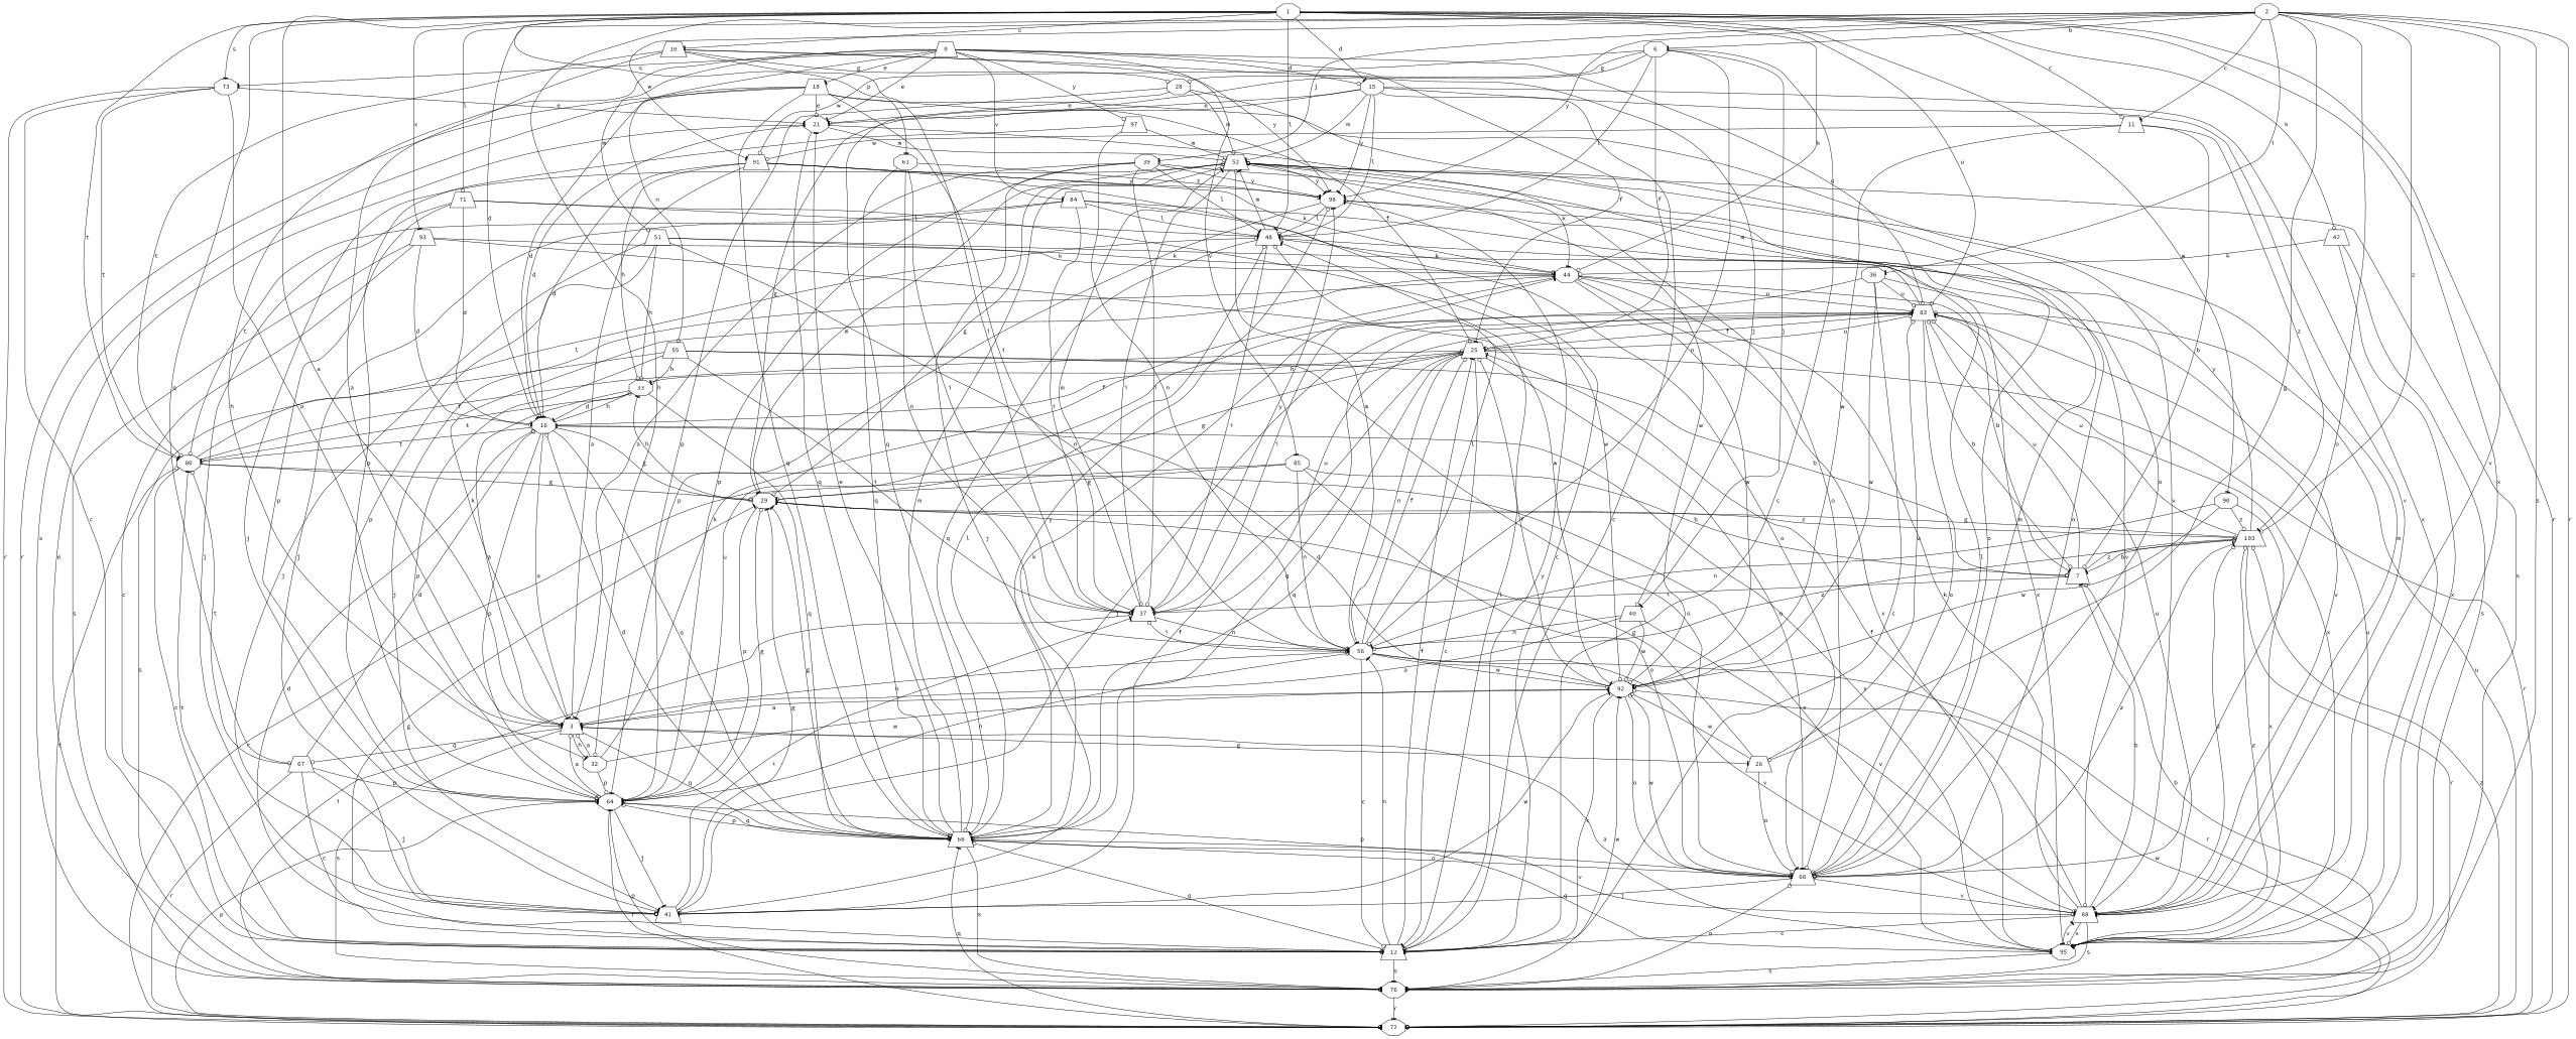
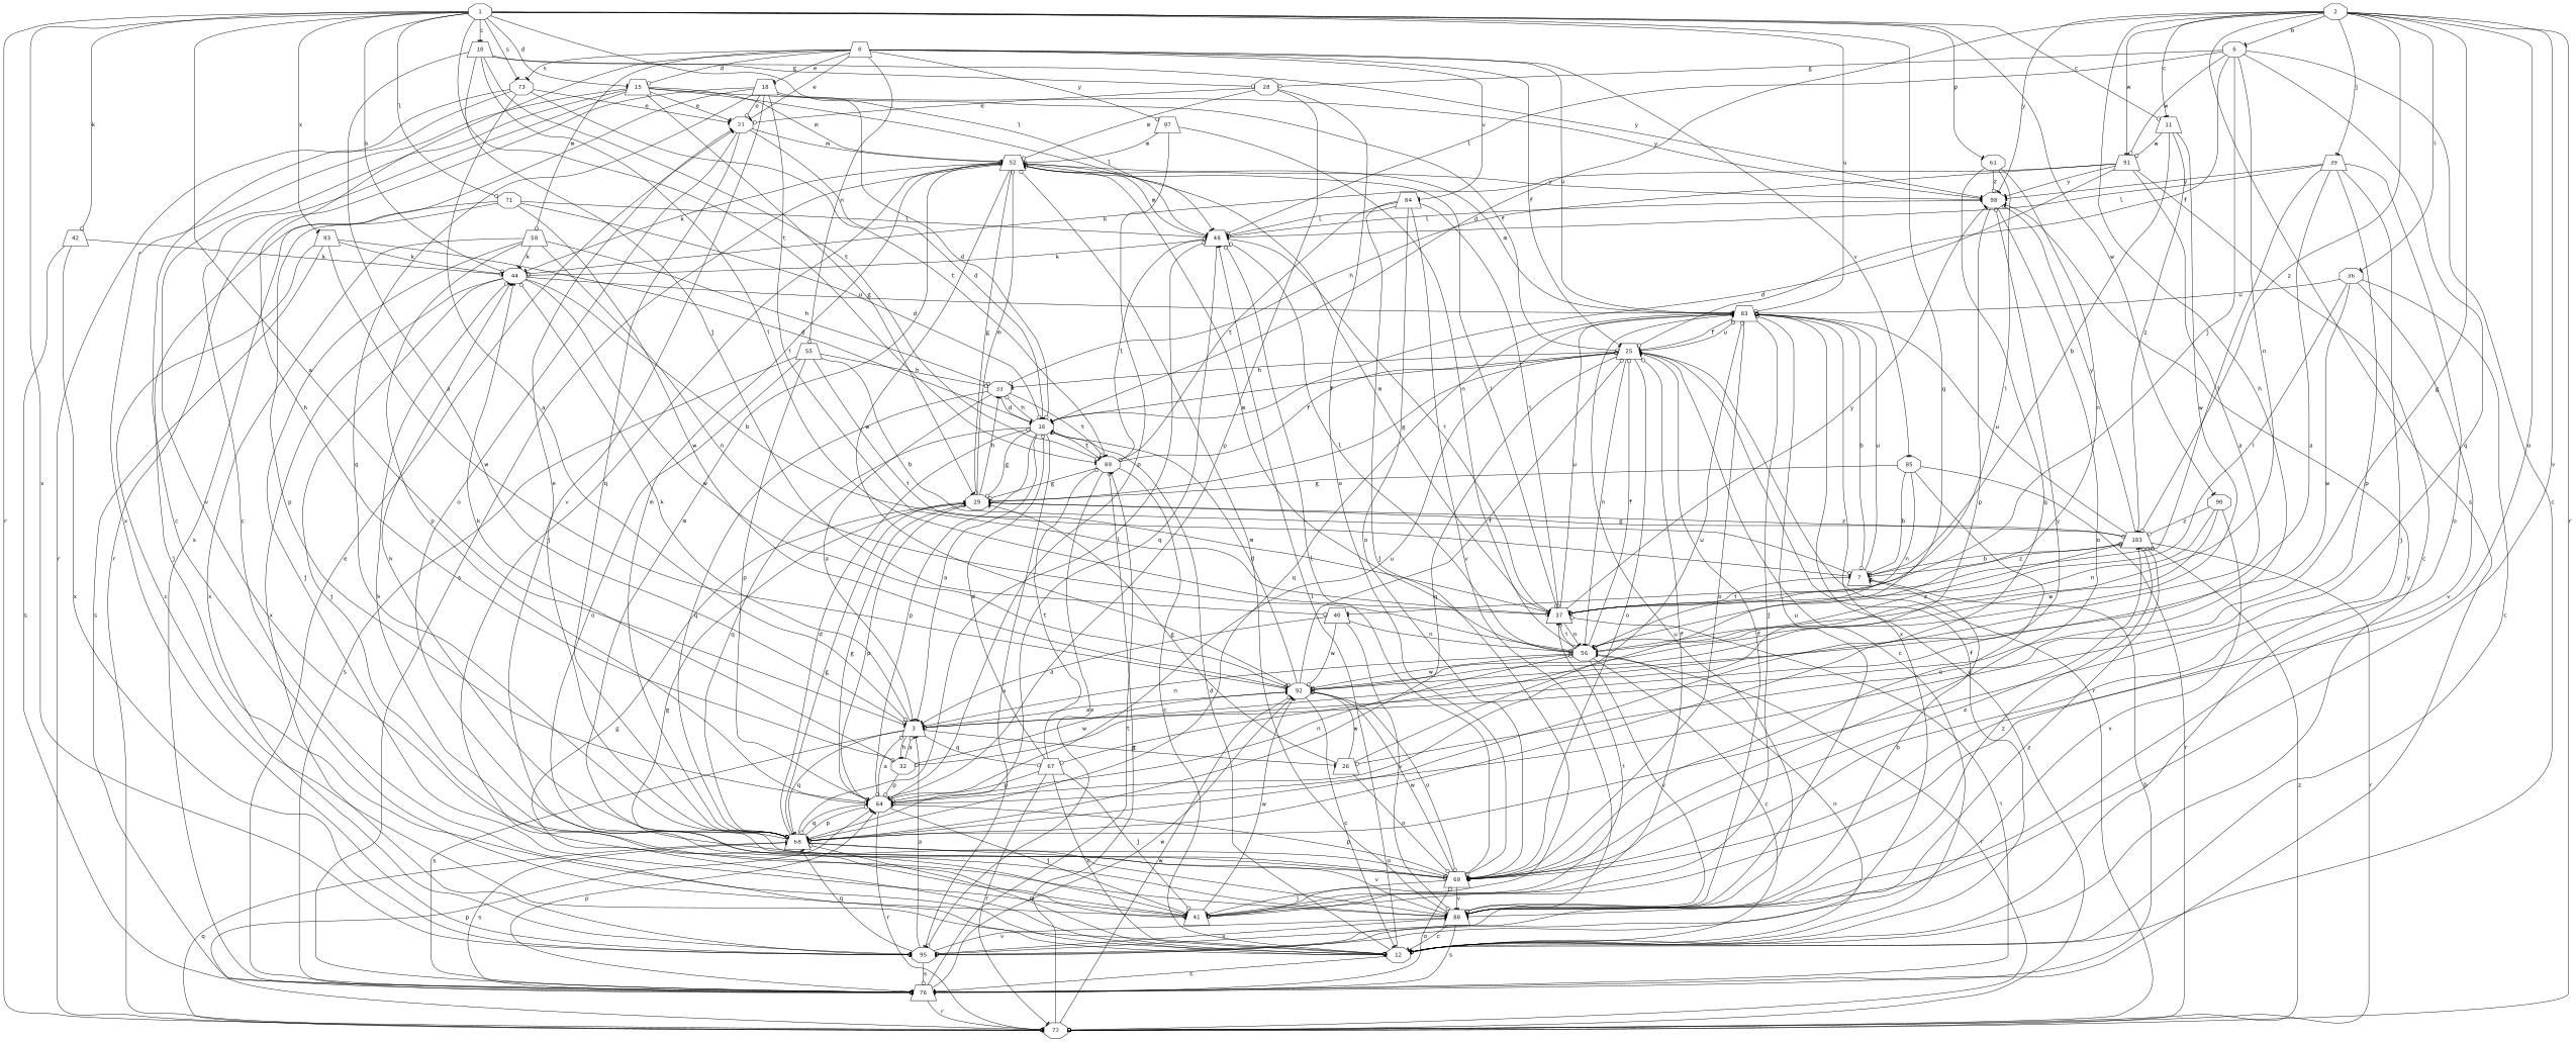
  strict digraph {
    fontname="Source Code Pro"
    node [fontname="Source Code Pro" shape=trapezium]
    edge [arrowhead=odot fontname="Source Code Pro"]
-   15 [shape=octagon]
+   15
    0
    18
    21 [shape=octagon]
    25
    32 [shape=octagon]
-   51
+   51 [label=50]
    55
    73 [shape=octagon]
    83
    84
    85 [shape=octagon]
    97
    48
    95 [shape=octagon]
    88
    98 [shape=octagon]
-   12
+   12 [shape=octagon]
    29 [shape=octagon]
    52
    72 [shape=octagon]
    16 [shape=octagon]
-   76 [shape=octagon]
+   76
    68
    37
    60
    56 [shape=octagon]
    33 [shape=octagon]
    3
    44 [shape=octagon]
    92 [shape=octagon]
    64 [shape=octagon]
    41
    7
    80 [shape=octagon]
    1 [shape=octagon]
    10
    11
    42
    61 [shape=octagon]
    67
-   71
+   71 [shape=octagon]
    90 [shape=octagon]
    93
    26
    28 [shape=octagon]
    40
    91
    103
    2 [shape=octagon]
    6 [shape=octagon]
    36 [shape=octagon]
-   39 [shape=octagon]
+   39
    15 -> 21 [arrowhead=tee label=e]
    15 -> 48 [arrowhead=tee label=l]
    15 -> 95 [label=x]
    15 -> 88 [arrowhead=tee label=v]
    15 -> 98 [arrowhead=tee label=y]
    15 -> 12 [label=c]
    15 -> 29 [arrowhead=tee label=g]
    15 -> 52 [arrowhead=tee label=m]
    0 -> 15 [label=d]
    0 -> 18 [arrowhead=tee label=e]
    0 -> 21 [arrowhead=tee label=e]
    0 -> 25 [arrowhead=tee label=f]
    0 -> 32 [label=h]
    0 -> 51 [label=m]
    0 -> 55 [label=n]
    0 -> 73 [arrowhead=tee label=s]
    0 -> 83 [label=u]
    0 -> 84 [arrowhead=tee label=v]
    0 -> 85 [arrowhead=tee label=v]
    0 -> 97 [label=y]
    18 -> 21 [label=e]
    18 -> 25 [label=f]
    18 -> 88 [arrowhead=tee label=v]
    18 -> 72 [arrowhead=tee label=r]
    18 -> 16 [label=d]
    18 -> 76 [arrowhead=tee label=s]
    18 -> 68 [label=q]
    18 -> 37 [arrowhead=tee label=i]
    21 -> 52 [label=m]
    21 -> 16 [arrowhead=tee label=d]
    21 -> 68 [label=q]
    21 -> 60 [label=o]
    25 -> 83 [label=u]
    25 -> 12 [arrowhead=tee label=c]
    25 -> 29 [label=g]
    25 -> 72 [label=r]
    25 -> 68 [label=q]
    25 -> 60 [arrowhead=tee label=o]
    25 -> 56 [arrowhead=tee label=n]
    25 -> 33 [arrowhead=tee label=h]
    32 -> 3 [label=a]
    32 -> 44 [arrowhead=tee label=k]
    32 -> 92 [arrowhead=tee label=w]
    32 -> 64 [label=p]
    51 -> 95 [arrowhead=tee label=x]
    51 -> 56 [label=n]
    51 -> 33 [label=h]
    51 -> 44 [arrowhead=tee label=k]
    51 -> 64 [arrowhead=tee label=p]
    51 -> 41 [label=j]
    55 -> 76 [label=s]
    55 -> 37 [label=i]
    55 -> 60 [label=o]
    55 -> 33 [label=h]
    55 -> 64 [label=p]
    55 -> 7 [label=b]
    73 -> 21 [arrowhead=tee label=e]
    73 -> 12 [arrowhead=tee label=c]
    73 -> 72 [label=r]
    73 -> 3 [label=a]
    73 -> 80 [arrowhead=tee label=t]
    83 -> 25 [arrowhead=tee label=f]
    83 -> 95 [label=x]
    83 -> 52 [label=m]
    83 -> 68 [arrowhead=tee label=q]
    83 -> 60 [label=o]
    83 -> 41 [label=j]
    83 -> 7 [label=b]
    84 -> 48 [arrowhead=tee label=l]
    84 -> 88 [label=v]
    84 -> 37 [label=i]
    84 -> 60 [arrowhead=tee label=o]
    84 -> 41 [label=j]
    84 -> 80 [label=t]
    85 -> 29 [arrowhead=tee label=g]
    85 -> 72 [label=r]
    85 -> 60 [arrowhead=tee label=o]
    85 -> 56 [label=n]
    85 -> 7 [label=b]
    97 -> 52 [label=m]
    97 -> 56 [label=n]
    97 -> 64 [label=p]
    48 -> 52 [arrowhead=tee label=m]
    48 -> 68 [arrowhead=tee label=q]
    48 -> 37 [arrowhead=tee label=i]
    48 -> 44 [label=k]
    95 -> 83 [arrowhead=tee label=u]
    95 -> 88 [arrowhead=tee label=v]
    95 -> 76 [label=s]
    95 -> 68 [arrowhead=tee label=q]
    95 -> 3 [arrowhead=tee label=a]
    95 -> 103 [label=z]
    88 -> 25 [arrowhead=tee label=f]
    88 -> 83 [label=u]
    88 -> 95 [label=x]
    88 -> 12 [arrowhead=tee label=c]
    88 -> 52 [label=m]
    88 -> 76 [arrowhead=tee label=s]
    88 -> 44 [label=k]
    88 -> 7 [arrowhead=tee label=b]
    88 -> 103 [label=z]
    98 -> 48 [label=l]
    98 -> 60 [label=o]
    98 -> 64 [arrowhead=tee label=p]
    12 -> 25 [arrowhead=tee label=f]
    12 -> 48 [arrowhead=tee label=l]
    12 -> 98 [arrowhead=tee label=y]
    12 -> 29 [arrowhead=tee label=g]
    12 -> 16 [label=d]
    12 -> 76 [arrowhead=tee label=s]
    12 -> 68 [label=q]
    12 -> 56 [arrowhead=tee label=n]
-   12 -> 80 [arrowhead=tee label=t]
+   76 -> 80 [arrowhead=tee label=t]
    29 -> 52 [label=m]
    29 -> 33 [arrowhead=tee label=h]
    29 -> 64 [arrowhead=tee label=p]
    29 -> 103 [label=z]
    52 -> 98 [arrowhead=tee label=y]
    52 -> 29 [label=g]
    52 -> 76 [arrowhead=tee label=s]
    52 -> 37 [label=i]
    52 -> 44 [arrowhead=tee label=k]
    52 -> 92 [label=w]
    52 -> 41 [label=j]
    72 -> 83 [label=u]
    72 -> 68 [arrowhead=tee label=q]
    72 -> 92 [label=w]
    72 -> 64 [arrowhead=tee label=p]
    72 -> 80 [label=t]
    72 -> 103 [label=z]
    16 -> 25 [label=f]
    16 -> 95 [arrowhead=tee label=x]
    16 -> 29 [label=g]
    16 -> 68 [label=q]
    16 -> 33 [label=h]
    16 -> 3 [arrowhead=tee label=a]
    16 -> 64 [label=p]
    16 -> 80 [arrowhead=tee label=t]
    76 -> 21 [arrowhead=tee label=e]
    76 -> 72 [arrowhead=tee label=r]
    76 -> 37 [label=i]
    76 -> 60 [label=o]
    76 -> 92 [arrowhead=tee label=w]
    76 -> 64 [arrowhead=tee label=p]
    76 -> 7 [label=b]
    68 -> 21 [arrowhead=tee label=e]
    68 -> 48 [label=l]
    68 -> 88 [label=v]
    68 -> 98 [label=y]
    68 -> 29 [arrowhead=tee label=g]
    68 -> 52 [label=m]
    68 -> 16 [label=d]
    68 -> 76 [arrowhead=tee label=s]
    68 -> 60 [label=o]
    68 -> 44 [arrowhead=tee label=k]
    68 -> 64 [label=p]
    37 -> 83 [label=u]
    37 -> 98 [arrowhead=tee label=y]
    37 -> 52 [arrowhead=tee label=m]
    37 -> 56 [arrowhead=tee label=n]
    60 -> 48 [label=l]
    60 -> 88 [arrowhead=tee label=v]
    60 -> 52 [label=m]
    60 -> 92 [label=w]
    60 -> 64 [arrowhead=tee label=p]
    60 -> 41 [arrowhead=tee label=j]
    60 -> 103 [arrowhead=tee label=z]
    56 -> 25 [label=f]
    56 -> 48 [label=l]
    56 -> 88 [arrowhead=tee label=v]
    56 -> 12 [label=c]
    56 -> 52 [label=m]
    56 -> 72 [label=r]
    56 -> 37 [label=i]
    56 -> 92 [label=w]
    56 -> 103 [label=z]
    33 -> 16 [arrowhead=tee label=d]
    33 -> 68 [label=q]
    33 -> 3 [arrowhead=tee label=a]
    33 -> 80 [label=t]
    3 -> 32 [arrowhead=tee label=h]
    3 -> 76 [label=s]
    3 -> 68 [arrowhead=tee label=q]
    3 -> 56 [label=n]
    3 -> 44 [label=k]
    3 -> 67 [label=q]
    3 -> 26 [arrowhead=tee label=g]
    44 -> 83 [arrowhead=tee label=u]
    44 -> 95 [arrowhead=tee label=x]
    44 -> 92 [label=w]
    44 -> 41 [arrowhead=tee label=j]
    44 -> 7 [arrowhead=tee label=b]
    92 -> 25 [label=f]
    92 -> 12 [arrowhead=tee label=c]
    92 -> 16 [arrowhead=tee label=d]
    92 -> 60 [label=o]
    92 -> 3 [label=a]
    64 -> 83 [arrowhead=tee label=u]
    64 -> 29 [label=g]
    64 -> 72 [label=r]
    64 -> 68 [label=q]
    64 -> 56 [label=n]
    64 -> 3 [label=a]
    64 -> 41 [arrowhead=tee label=j]
    41 -> 25 [label=f]
    41 -> 29 [arrowhead=tee label=g]
    41 -> 37 [arrowhead=tee label=i]
    41 -> 92 [arrowhead=tee label=w]
    7 -> 83 [label=u]
    7 -> 37 [arrowhead=tee label=i]
    7 -> 103 [label=z]
    80 -> 25 [label=f]
    80 -> 48 [label=l]
    80 -> 95 [label=x]
    80 -> 12 [label=c]
    80 -> 29 [label=g]
    1 -> 15 [arrowhead=tee label=d]
    1 -> 73 [arrowhead=tee label=s]
    1 -> 83 [label=u]
    1 -> 48 [arrowhead=tee label=l]
    1 -> 95 [label=x]
    1 -> 72 [label=r]
    1 -> 3 [arrowhead=tee label=a]
    1 -> 44 [label=k]
    1 -> 80 [arrowhead=tee label=t]
    1 -> 10 [arrowhead=tee label=c]
    1 -> 11 [label=c]
    1 -> 42 [label=k]
    1 -> 61 [arrowhead=tee label=p]
    1 -> 67 [label=q]
    1 -> 71 [label=l]
    1 -> 90 [arrowhead=tee label=w]
    1 -> 93 [arrowhead=tee label=x]
    10 -> 98 [arrowhead=tee label=y]
    10 -> 37 [label=i]
    10 -> 3 [label=a]
    10 -> 80 [label=t]
    10 -> 28 [label=g]
    10 -> 40 [label=j]
    11 -> 92 [label=w]
    11 -> 7 [label=b]
    11 -> 91 [label=w]
    11 -> 103 [arrowhead=tee label=z]
    42 -> 95 [arrowhead=tee label=x]
    42 -> 76 [label=s]
    42 -> 44 [label=k]
    61 -> 98 [label=z]
    61 -> 68 [label=q]
    61 -> 37 [arrowhead=tee label=i]
    61 -> 56 [arrowhead=tee label=n]
    67 -> 12 [label=c]
    67 -> 72 [arrowhead=tee label=r]
    67 -> 16 [label=d]
    67 -> 64 [label=p]
    67 -> 41 [label=j]
    67 -> 80 [label=t]
    71 -> 48 [arrowhead=tee label=l]
    71 -> 16 [label=d]
    71 -> 92 [label=w]
    71 -> 64 [label=p]
    71 -> 41 [label=j]
    90 -> 95 [arrowhead=tee label=x]
    90 -> 56 [arrowhead=tee label=n]
    90 -> 92 [arrowhead=tee label=w]
    90 -> 103 [label=z]
    93 -> 12 [label=c]
    93 -> 16 [arrowhead=tee label=d]
    93 -> 76 [label=s]
    93 -> 44 [arrowhead=tee label=k]
    93 -> 92 [arrowhead=tee label=w]
    26 -> 83 [label=u]
    26 -> 29 [arrowhead=tee label=g]
    26 -> 60 [label=o]
    26 -> 92 [label=w]
    28 -> 21 [label=e]
    28 -> 52 [label=m]
    28 -> 60 [label=o]
    28 -> 64 [arrowhead=tee label=p]
    40 -> 88 [label=v]
    40 -> 56 [label=n]
    40 -> 3 [arrowhead=tee label=a]
    40 -> 92 [label=w]
    91 -> 98 [arrowhead=tee label=y]
    91 -> 12 [arrowhead=tee label=c]
    91 -> 16 [arrowhead=tee label=d]
    91 -> 33 [label=h]
    91 -> 3 [label=a]
    91 -> 44 [label=k]
    103 -> 83 [label=u]
    103 -> 98 [label=y]
    103 -> 29 [arrowhead=tee label=g]
    103 -> 72 [label=r]
    103 -> 7 [arrowhead=tee label=b]
    2 -> 32 [label=h]
    2 -> 88 [arrowhead=tee label=v]
    2 -> 98 [arrowhead=tee label=y]
    2 -> 72 [label=r]
    2 -> 16 [arrowhead=tee label=d]
    2 -> 76 [arrowhead=tee label=s]
    2 -> 60 [label=o]
    2 -> 11 [arrowhead=tee label=c]
    2 -> 26 [label=g]
    2 -> 91 [arrowhead=tee label=w]
    2 -> 103 [label=z]
    2 -> 6 [arrowhead=tee label=b]
    2 -> 36 [arrowhead=tee label=i]
    2 -> 39 [arrowhead=tee label=j]
    6 -> 25 [label=f]
    6 -> 48 [label=l]
    6 -> 12 [arrowhead=tee label=c]
    6 -> 68 [label=q]
    6 -> 56 [label=n]
    6 -> 28 [label=g]
    6 -> 40 [arrowhead=tee label=j]
    6 -> 91 [label=w]
    36 -> 83 [label=u]
    36 -> 88 [label=v]
    36 -> 12 [label=c]
    36 -> 37 [label=i]
    36 -> 92 [label=w]
    39 -> 48 [arrowhead=tee label=l]
    39 -> 98 [arrowhead=tee label=y]
    39 -> 37 [label=i]
    39 -> 60 [label=o]
    39 -> 3 [arrowhead=tee label=a]
    39 -> 64 [label=p]
    39 -> 41 [label=j]
  }
